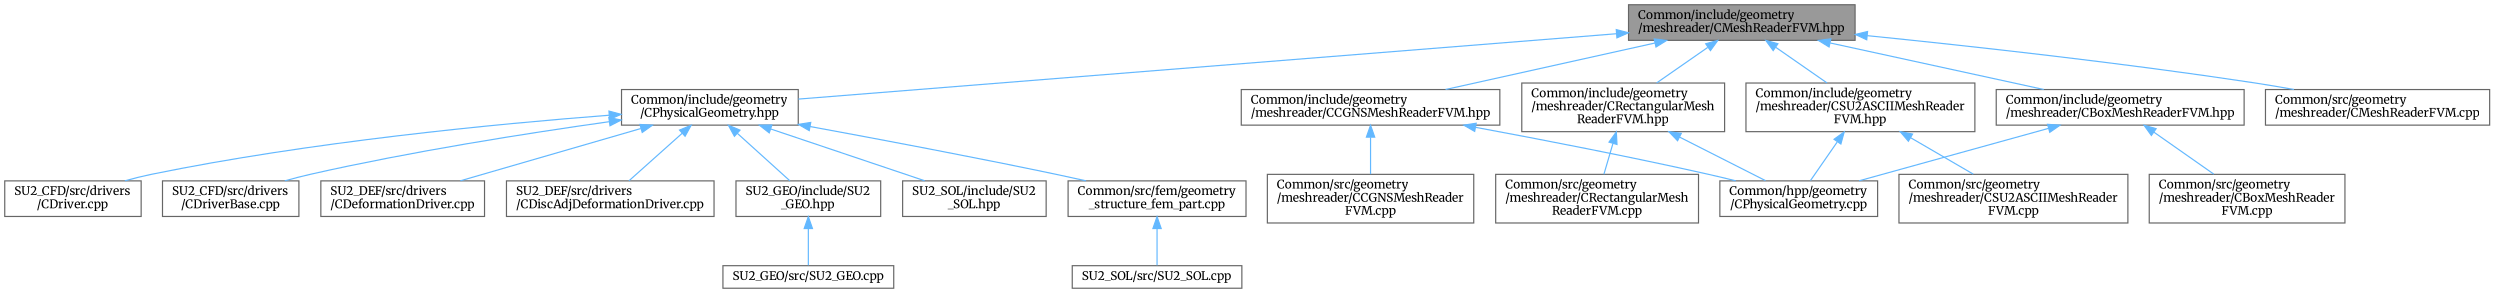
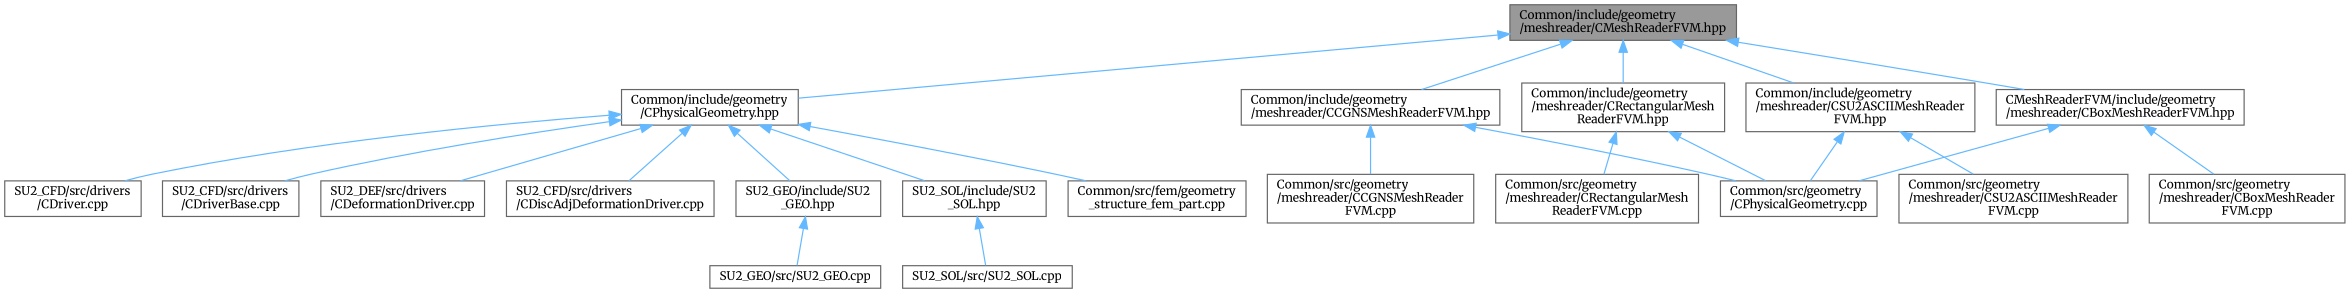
  digraph {
    fontname=Merriweather
    node [color=grey40 fillcolor=white fontname=Merriweather fontsize=10 shape=box style=filled]
    edge [color=steelblue1 dir=back fontname=Merriweather fontsize=10 labelfontname=Helvetica labelfontsize=10 style=solid]
    n1 [color=gray40 fillcolor=grey60 fontcolor=black height=0.2 label="Common/include/geometry\l/meshreader/CMeshReaderFVM.hpp" width=0.4]
    n2 [height=0.2 label="Common/include/geometry\l/CPhysicalGeometry.hpp" width=0.4]
-   n3 [height=0.2 label="Common/include/geometry\l/meshreader/CBoxMeshReaderFVM.hpp" width=0.4]
+   n3 [height=0.2 label="CMeshReaderFVM/include/geometry\l/meshreader/CBoxMeshReaderFVM.hpp" width=0.4]
    n4 [height=0.2 label="Common/include/geometry\l/meshreader/CCGNSMeshReaderFVM.hpp" width=0.4]
    n5 [height=0.2 label="Common/include/geometry\l/meshreader/CRectangularMesh\lReaderFVM.hpp" width=0.4]
    n6 [height=0.2 label="Common/include/geometry\l/meshreader/CSU2ASCIIMeshReader\lFVM.hpp" width=0.4]
-   n7 [height=0.2 label="Common/src/geometry\l/meshreader/CMeshReaderFVM.cpp" width=0.4]
    n8 [height=0.2 label="Common/src/fem/geometry\l_structure_fem_part.cpp" width=0.4]
    n9 [height=0.2 label="SU2_CFD/src/drivers\l/CDriver.cpp" width=0.4]
    n10 [height=0.2 label="SU2_CFD/src/drivers\l/CDriverBase.cpp" width=0.4]
    n11 [height=0.2 label="SU2_DEF/src/drivers\l/CDeformationDriver.cpp" width=0.4]
-   n12 [height=0.2 label="SU2_DEF/src/drivers\l/CDiscAdjDeformationDriver.cpp" width=0.4]
+   n12 [height=0.2 label="SU2_CFD/src/drivers\l/CDiscAdjDeformationDriver.cpp" width=0.4]
    n13 [height=0.2 label="SU2_GEO/include/SU2\l_GEO.hpp" width=0.4]
    n14 [height=0.2 label="SU2_SOL/include/SU2\l_SOL.hpp" width=0.4]
-   n15 [height=0.2 label="Common/hpp/geometry\l/CPhysicalGeometry.cpp" width=0.4]
+   n15 [height=0.2 label="Common/src/geometry\l/CPhysicalGeometry.cpp" width=0.4]
    n16 [height=0.2 label="Common/src/geometry\l/meshreader/CBoxMeshReader\lFVM.cpp" width=0.4]
    n17 [height=0.2 label="Common/src/geometry\l/meshreader/CCGNSMeshReader\lFVM.cpp" width=0.4]
    n18 [height=0.2 label="Common/src/geometry\l/meshreader/CRectangularMesh\lReaderFVM.cpp" width=0.4]
    n19 [height=0.2 label="Common/src/geometry\l/meshreader/CSU2ASCIIMeshReader\lFVM.cpp" width=0.4]
    n20 [height=0.2 label="SU2_GEO/src/SU2_GEO.cpp" width=0.4]
    n21 [height=0.2 label="SU2_SOL/src/SU2_SOL.cpp" width=0.4]
    n1 -> n2
    n1 -> n3
    n1 -> n4
    n1 -> n5
    n1 -> n6
-   n1 -> n7
    n2 -> n8
    n2 -> n9
    n2 -> n10
    n2 -> n11
    n2 -> n12
    n2 -> n13
    n2 -> n14
    n3 -> n15
    n3 -> n16
    n4 -> n15
    n4 -> n17
    n5 -> n15
    n5 -> n18
    n6 -> n15
    n6 -> n19
    n13 -> n20
-   n8 -> n21
+   n14 -> n21
  }
